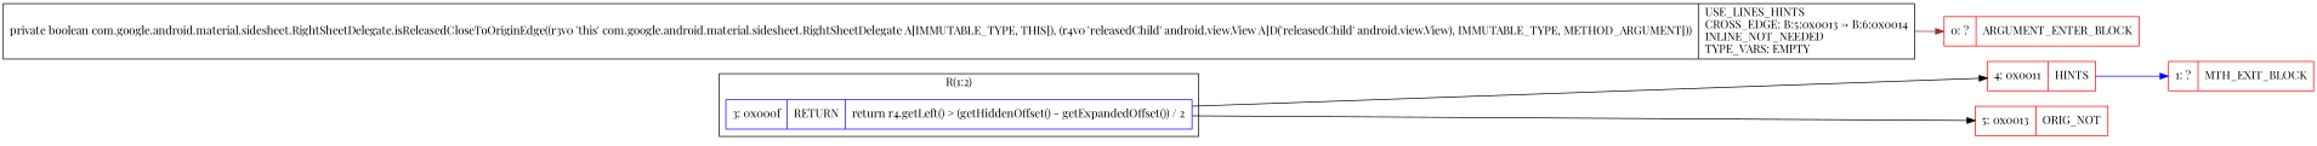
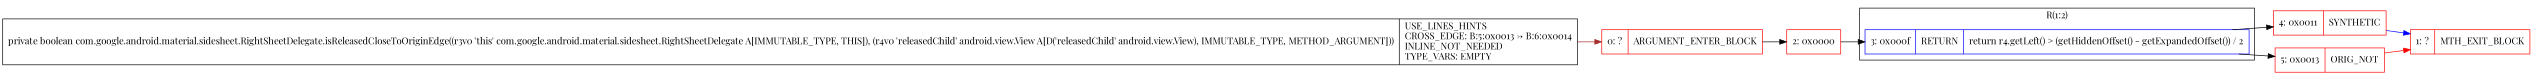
  digraph {
    fontname="Playfair Display"
    rankdir=LR
    node [color=red fontname="Playfair Display" shape=record]
    edge [color=black fontname="Playfair Display"]
    n1 [color=blue label="{3\:\ 0x000f|RETURN\l|return r4.getLeft() \> (getHiddenOffset() \- getExpandedOffset()) \/ 2\l}"]
-   n2 [label="{4\:\ 0x0011|HINTS\l}"]
+   n2 [label="{4\:\ 0x0011|SYNTHETIC\l}"]
    n3 [label="{5\:\ 0x0013|ORIG_NOT\l}"]
    n4 [label="{1\:\ ?|MTH_EXIT_BLOCK\l}"]
    n5 [label="{0\:\ ?|ARGUMENT_ENTER_BLOCK\l}"]
+   n6 [label="{2\:\ 0x0000}"]
    n7 [label="{private boolean com.google.android.material.sidesheet.RightSheetDelegate.isReleasedCloseToOriginEdge((r3v0 'this' com.google.android.material.sidesheet.RightSheetDelegate A[IMMUTABLE_TYPE, THIS]), (r4v0 'releasedChild' android.view.View A[D('releasedChild' android.view.View), IMMUTABLE_TYPE, METHOD_ARGUMENT]))  | USE_LINES_HINTS\lCROSS_EDGE: B:5:0x0013 \-\> B:6:0x0014\lINLINE_NOT_NEEDED\lTYPE_VARS: EMPTY\l}" color=""]
    subgraph cluster_1 {
      label="R(1:2)"
      n1
    }
    n1 -> n2
    n1 -> n3
    n2 -> n4 [color=blue]
+   n3 -> n4 [color=red]
+   n5 -> n6
+   n6 -> n1
    n7 -> n5 [color=brown]
  }
